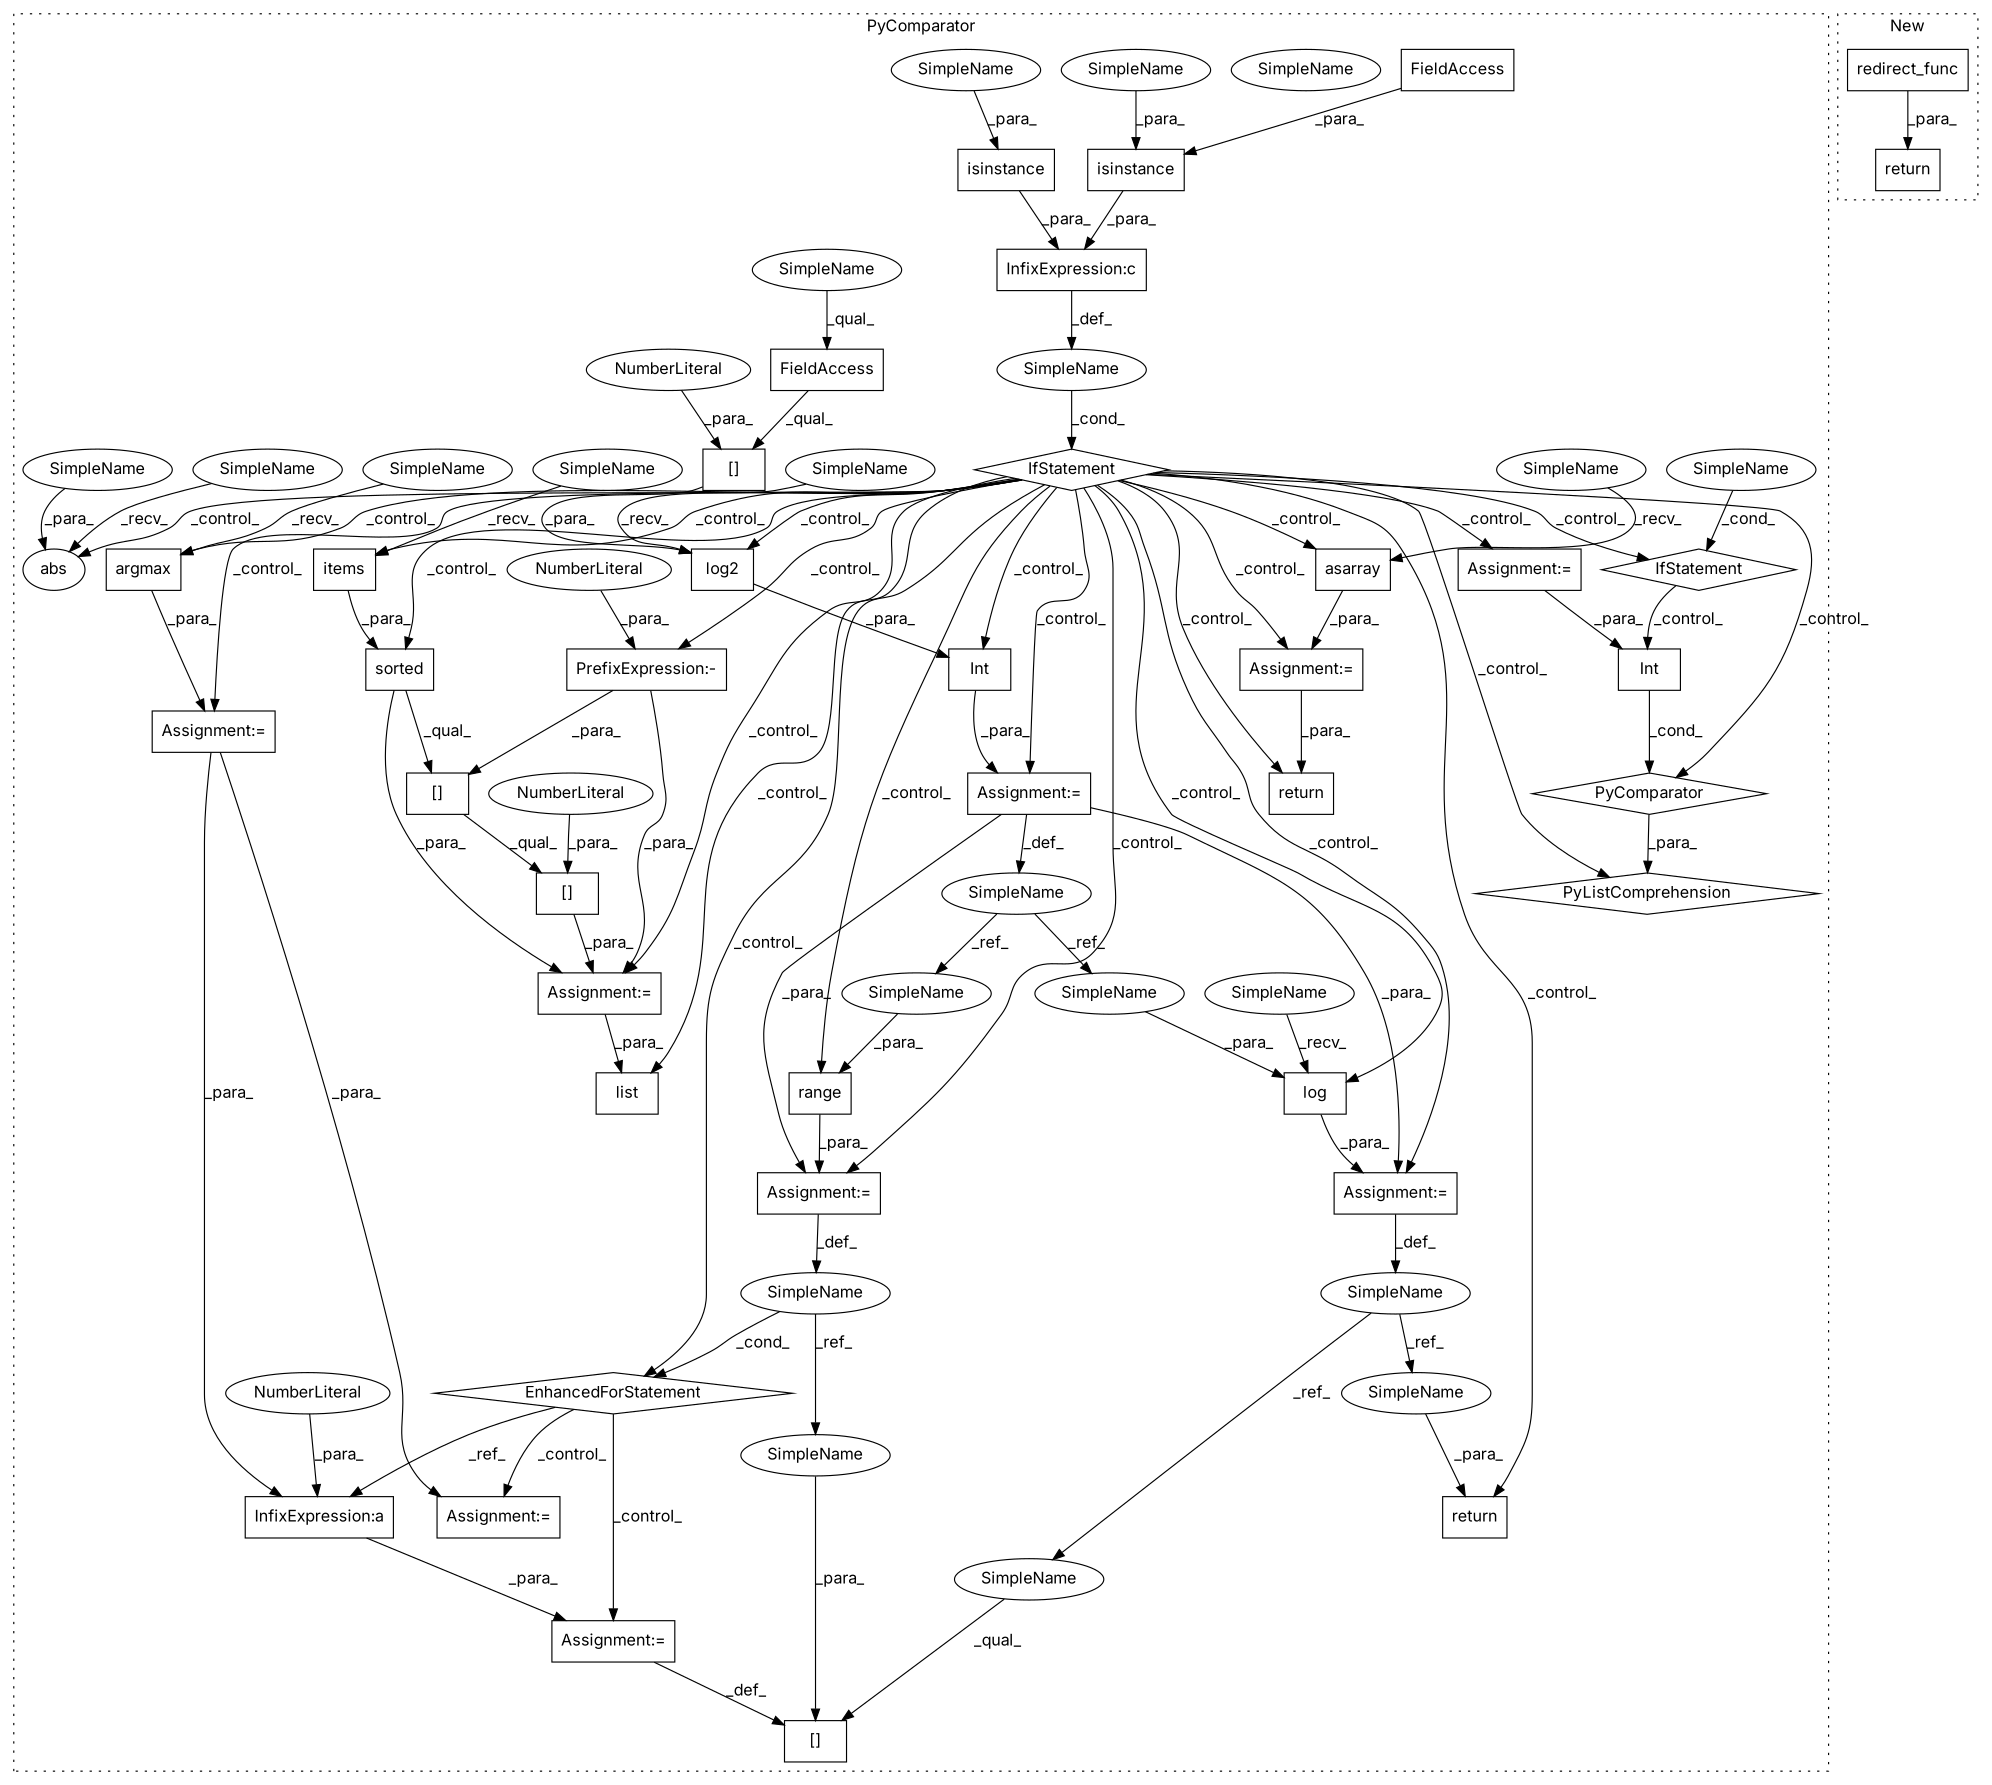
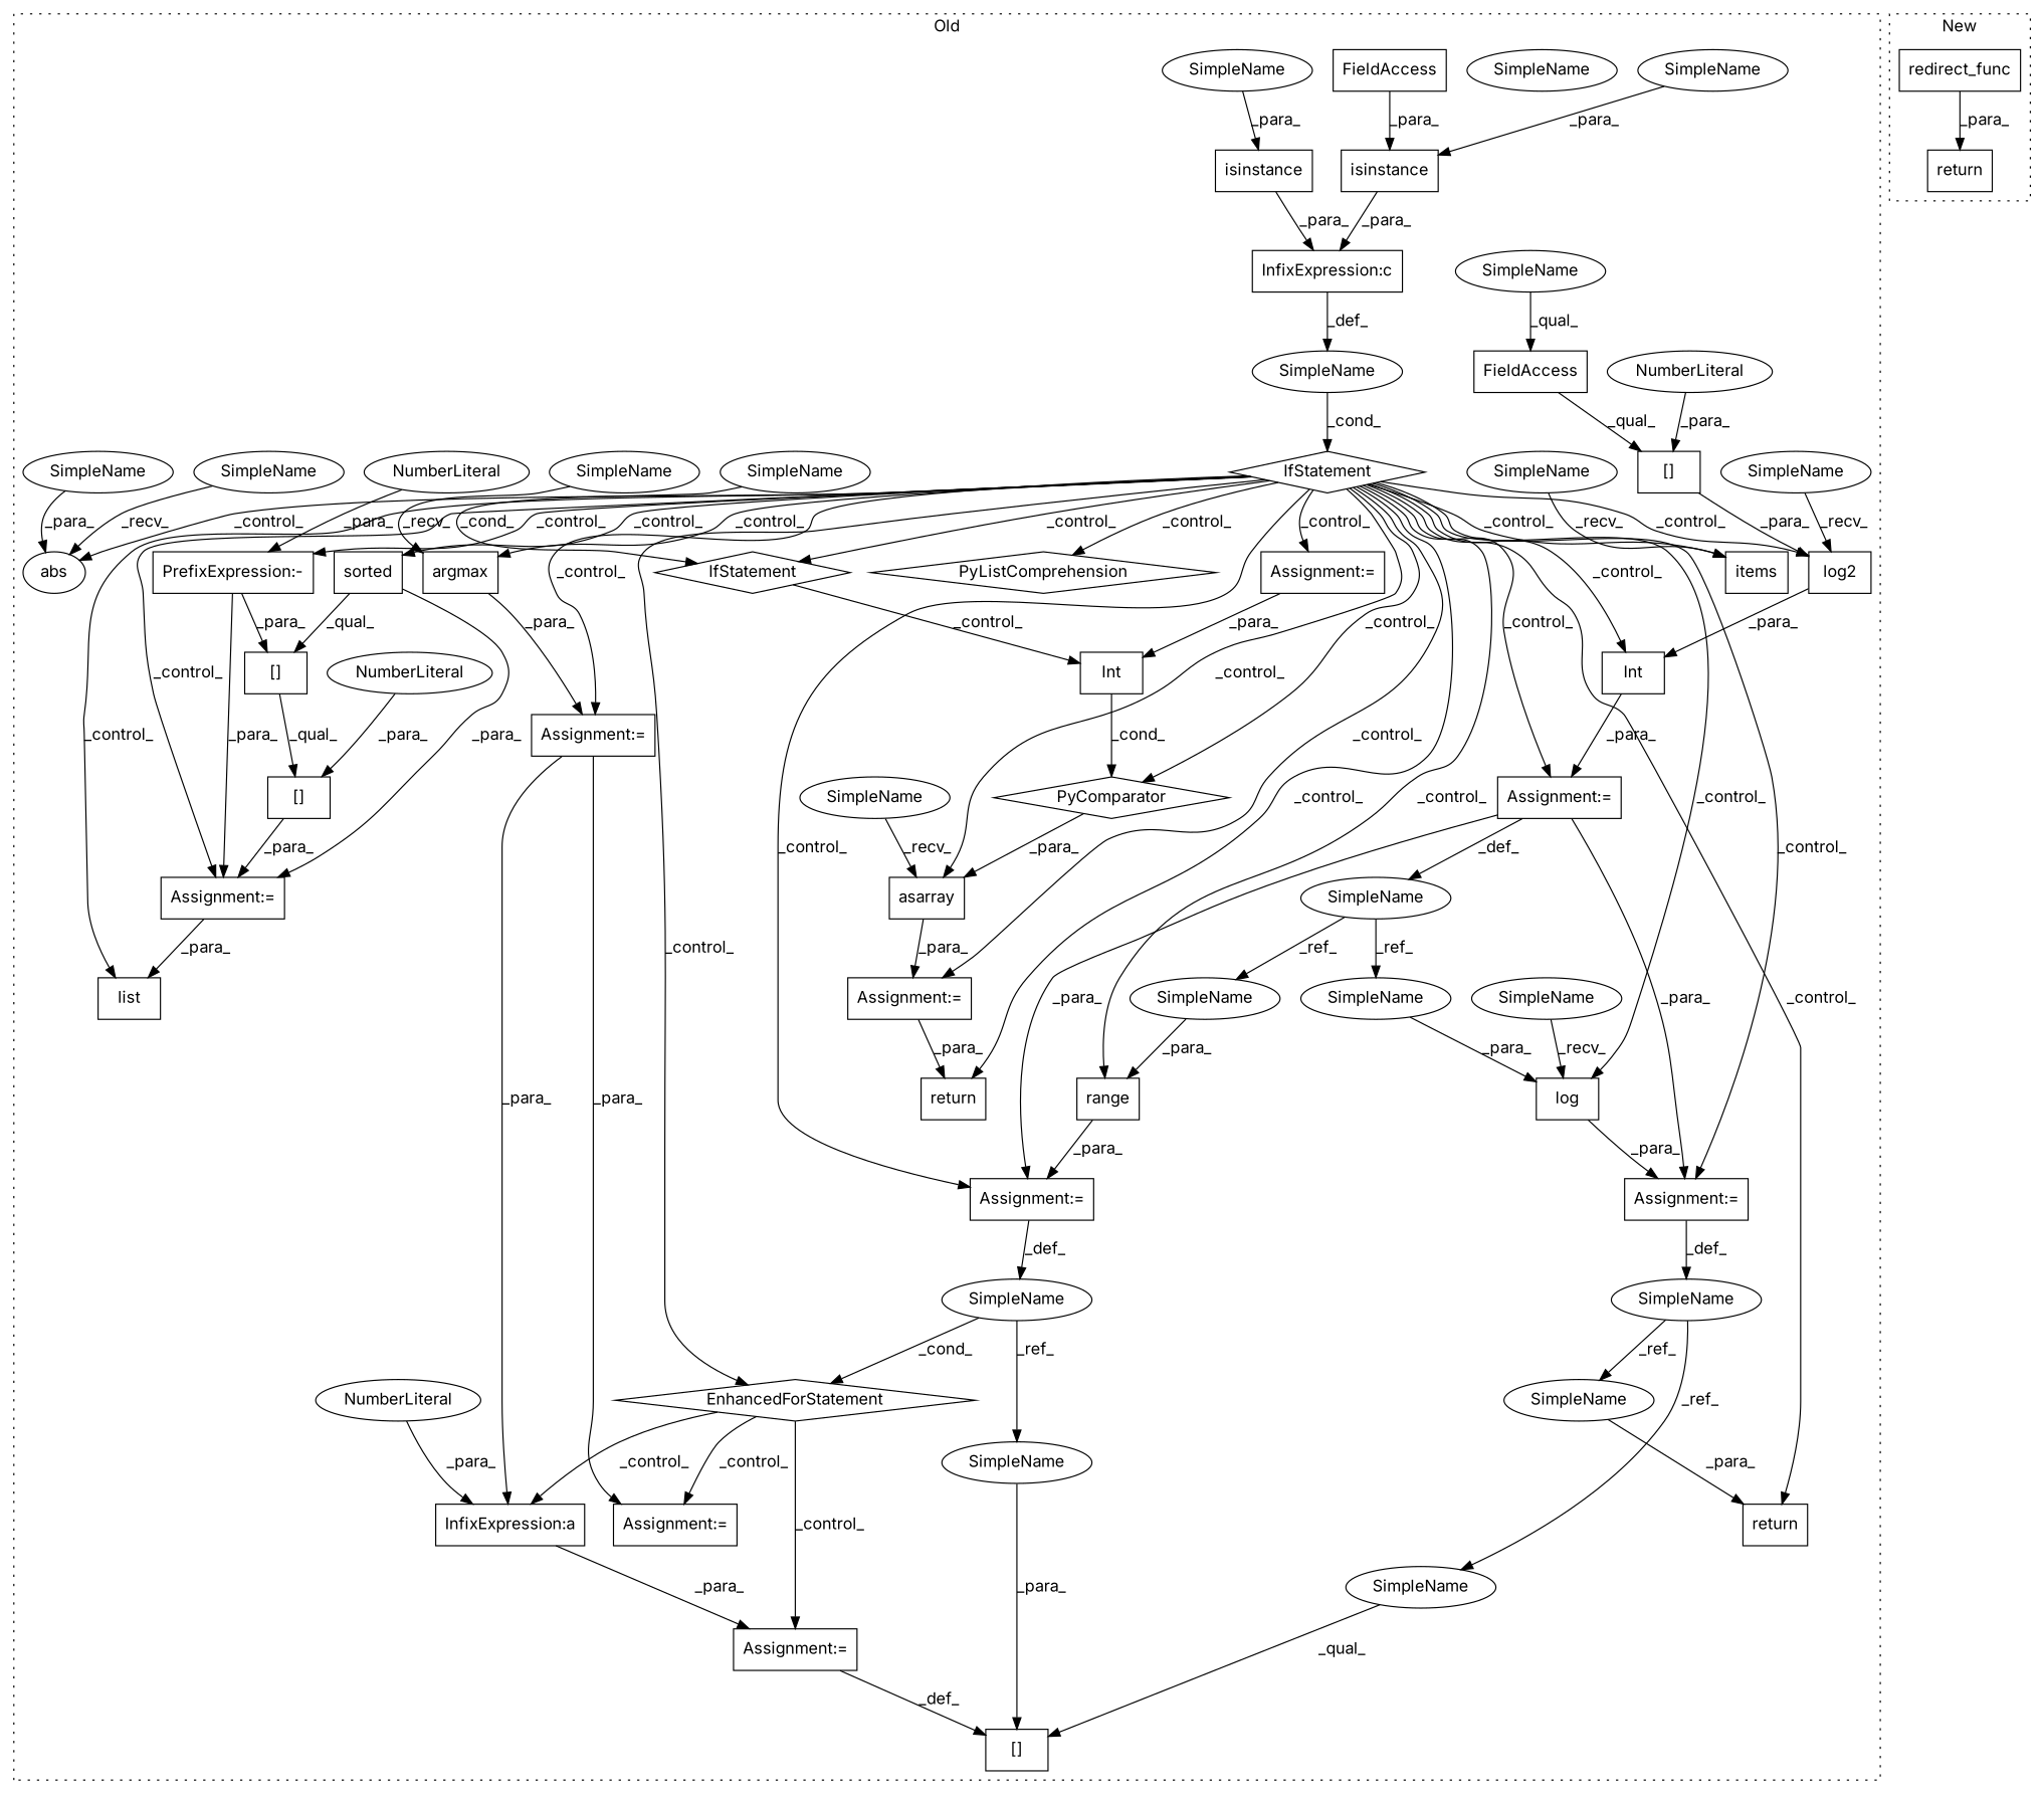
  digraph {
    fontname=Inter
    node [a=42 fontname=Inter l=1 s=2294 shape=box]
    edge [fontname=Inter]
    n1 [a=32 l="21,-5" label=asarray s="2203,2347"]
    n2 [label=SimpleName shape=ellipse l="" s=""]
    n3 [a=32 l="4,1" label=Int s="2382,2419"]
    n4 [a=27 l=3 label="InfixExpression:a" s=2591]
    n5 [a=70 l="57,2" label=EnhancedForStatement s="2499,2572" shape=diamond]
    n6 [a=32 l="6,1" label=range s="2564,2571"]
    n7 [a=2 l="2,1" label="[]" s="2584,2587"]
    n8 [a=34 label=NumberLiteral s=2594 shape=ellipse]
    n9 [a=27 l=4 label="InfixExpression:c" s=2074]
    n10 [a=32 l="5,1" label=log2 s="2392,2418"]
    n11 [a=2 l="19,1" label="[]" s="2397,2417"]
    n12 [a=34 label=NumberLiteral s=2416 shape=ellipse]
    n13 [label=SimpleName s=2560 shape=ellipse]
    n14 [label=SimpleName s=2475 shape=ellipse]
    n15 [a=41 l=7 label=return s=2627]
    n16 [a=32 l="11,1" label=isinstance s="2045,2073"]
    n17 [a=32 l="4,1" label=abs s="2449,2465" shape=ellipse]
    n18 [a=32 l="5,1" label=list s="2310,2328"]
    n19 [a=32 l="11,1" label=isinstance s="2078,2113"]
    n20 [a=109 l=123 label=PyListComprehension s=2224 shape=diamond]
    n21 [a=32 l="6,1" label=log s="2483,2490"]
    n22 [a=113 l=45 label=PyComparator shape=diamond]
    n23 [a=32 l="7,1" label=sorted s="2138,2179"]
    n24 [a=2 l="47,1" label="[]" s="2138,2186"]
    n25 [a=34 label=NumberLiteral s=2185 shape=ellipse]
    n26 [a=2 l="43,1" label="[]" s="2138,2183"]
    n27 [a=32 l="7,1" label=argmax s="2436,2466"]
    n28 [a=22 l=4 label=FieldAccess s=2069]
    n29 [a=22 l=18 label=FieldAccess s=2397]
    n30 [a=25 l=45 label=IfStatement shape=diamond]
    n31 [a=32 l="4,1" label=Int s="2224,2229"]
    n32 [a=25 l="4,2" label=IfStatement s="2041,2114" shape=diamond]
    n33 [label=SimpleName s=2380 shape=ellipse]
    n34 [l=5 label=SimpleName s=2334 shape=ellipse]
    n35 [a=38 label="PrefixExpression:-" s=2181]
    n36 [a=34 label=NumberLiteral s=2182 shape=ellipse]
    n37 [a=7 l="57,2" label="Assignment:=" s="2499,2572"]
    n38 [a=7 label="Assignment:=" s=2381]
    n39 [a=7 label="Assignment:=" s=2137]
    n40 [a=7 label="Assignment:=" s=2429]
    n41 [a=7 l=45 label="Assignment:="]
    n42 [a=7 label="Assignment:=" s=2196]
    n43 [a=7 l=3 label="Assignment:=" s=2607]
    n44 [a=7 label="Assignment:=" s=2588]
    n45 [a=7 label="Assignment:=" s=2476]
    n46 [a=32 l=7 label=items s=2158]
    n47 [a=41 l=7 label=return s=2350]
    n48 [label=SimpleName s=2586 shape=ellipse]
    n49 [label=SimpleName s=2584 shape=ellipse]
    n50 [label=SimpleName s=2634 shape=ellipse]
    n51 [label=SimpleName s=2570 shape=ellipse]
    n52 [label=SimpleName s=2489 shape=ellipse]
    n53 [l=5 label=SimpleName s=2334 shape=ellipse]
    n54 [l=12 label=SimpleName s=2397 shape=ellipse]
    n55 [l=12 label=SimpleName s=2145 shape=ellipse]
    n56 [l=12 label=SimpleName s=2056 shape=ellipse]
    n57 [l=12 label=SimpleName s=2089 shape=ellipse]
    n58 [l=12 label=SimpleName s=2453 shape=ellipse]
    n59 [l=5 label=SimpleName s=2386 shape=ellipse]
    n60 [l=5 label=SimpleName s=2430 shape=ellipse]
    n61 [l=5 label=SimpleName s=2477 shape=ellipse]
    n62 [l=5 label=SimpleName s=2197 shape=ellipse]
    n63 [l=5 label=SimpleName s=2443 shape=ellipse]
    n64 [a=32 l="14,1" label=redirect_func s="2003,2029"]
    n65 [a=41 l=7 label=return s=1996]
    subgraph cluster_1 {
-     label=PyComparator
+     label=Old
      style=dotted
      n1
      n2
      n3
      n4
      n5
      n6
      n7
      n8
      n9
      n10
      n11
      n12
      n13
      n14
      n15
      n16
      n17
      n18
      n19
      n20
      n21
      n22
      n23
      n24
      n25
      n26
      n27
      n28
      n29
      n30
      n31
      n32
      n33
      n34
      n35
      n36
      n37
      n38
      n39
      n40
      n41
      n42
      n43
      n44
      n45
      n46
      n47
      n48
      n49
      n50
      n51
      n52
      n53
      n54
      n55
      n56
      n57
      n58
      n59
      n60
      n61
      n62
      n63
    }
    subgraph cluster_2 {
      label=New
      style=dotted
      n64
      n65
    }
    n1 -> n42 [label=_para_]
    n2 -> n32 [label=_cond_]
    n3 -> n38 [label=_para_]
    n4 -> n44 [label=_para_]
-   n5 -> n4 [label=_ref_]
+   n5 -> n4 [label=_control_]
    n5 -> n43 [label=_control_]
    n5 -> n44 [label=_control_]
    n6 -> n37 [label=_para_]
    n8 -> n4 [label=_para_]
    n9 -> n2 [label=_def_]
    n10 -> n3 [label=_para_]
    n11 -> n10 [label=_para_]
    n12 -> n11 [label=_para_]
    n13 -> n5 [label=_cond_]
    n13 -> n48 [label=_ref_]
    n14 -> n49 [label=_ref_]
    n14 -> n50 [label=_ref_]
    n16 -> n9 [label=_para_]
    n19 -> n9 [label=_para_]
    n21 -> n45 [label=_para_]
-   n22 -> n20 [label=_para_]
+   n22 -> n1 [label=_para_]
    n23 -> n26 [label=_qual_]
    n23 -> n39 [label=_para_]
    n24 -> n39 [label=_para_]
    n25 -> n24 [label=_para_]
    n26 -> n24 [label=_qual_]
    n27 -> n40 [label=_para_]
    n28 -> n16 [label=_para_]
    n29 -> n11 [label=_qual_]
    n30 -> n31 [label=_control_]
    n31 -> n22 [label=_cond_]
    n32 -> n1 [label=_control_]
    n32 -> n3 [label=_control_]
    n32 -> n5 [label=_control_]
    n32 -> n6 [label=_control_]
    n32 -> n10 [label=_control_]
    n32 -> n15 [label=_control_]
    n32 -> n17 [label=_control_]
    n32 -> n18 [label=_control_]
    n32 -> n20 [label=_control_]
    n32 -> n21 [label=_control_]
    n32 -> n22 [label=_control_]
    n32 -> n23 [label=_control_]
    n32 -> n27 [label=_control_]
    n32 -> n30 [label=_control_]
    n32 -> n35 [label=_control_]
    n32 -> n37 [label=_control_]
    n32 -> n38 [label=_control_]
    n32 -> n39 [label=_control_]
    n32 -> n40 [label=_control_]
    n32 -> n41 [label=_control_]
    n32 -> n42 [label=_control_]
    n32 -> n45 [label=_control_]
    n32 -> n46 [label=_control_]
    n32 -> n47 [label=_control_]
    n33 -> n51 [label=_ref_]
    n33 -> n52 [label=_ref_]
    n35 -> n26 [label=_para_]
    n35 -> n39 [label=_para_]
    n36 -> n35 [label=_para_]
    n37 -> n13 [label=_def_]
    n38 -> n33 [label=_def_]
    n38 -> n37 [label=_para_]
    n38 -> n45 [label=_para_]
    n39 -> n18 [label=_para_]
    n40 -> n4 [label=_para_]
    n40 -> n43 [label=_para_]
    n41 -> n31 [label=_para_]
    n42 -> n47 [label=_para_]
    n44 -> n7 [label=_def_]
    n45 -> n14 [label=_def_]
-   n46 -> n23 [label=_para_]
    n48 -> n7 [label=_para_]
    n49 -> n7 [label=_qual_]
    n50 -> n15 [label=_para_]
    n51 -> n6 [label=_para_]
    n52 -> n21 [label=_para_]
    n53 -> n30 [label=_cond_]
    n54 -> n29 [label=_qual_]
    n55 -> n46 [label=_recv_]
    n56 -> n16 [label=_para_]
    n57 -> n19 [label=_para_]
    n58 -> n17 [label=_para_]
    n59 -> n10 [label=_recv_]
    n60 -> n27 [label=_recv_]
    n61 -> n21 [label=_recv_]
    n62 -> n1 [label=_recv_]
    n63 -> n17 [label=_recv_]
    n64 -> n65 [label=_para_]
  }
